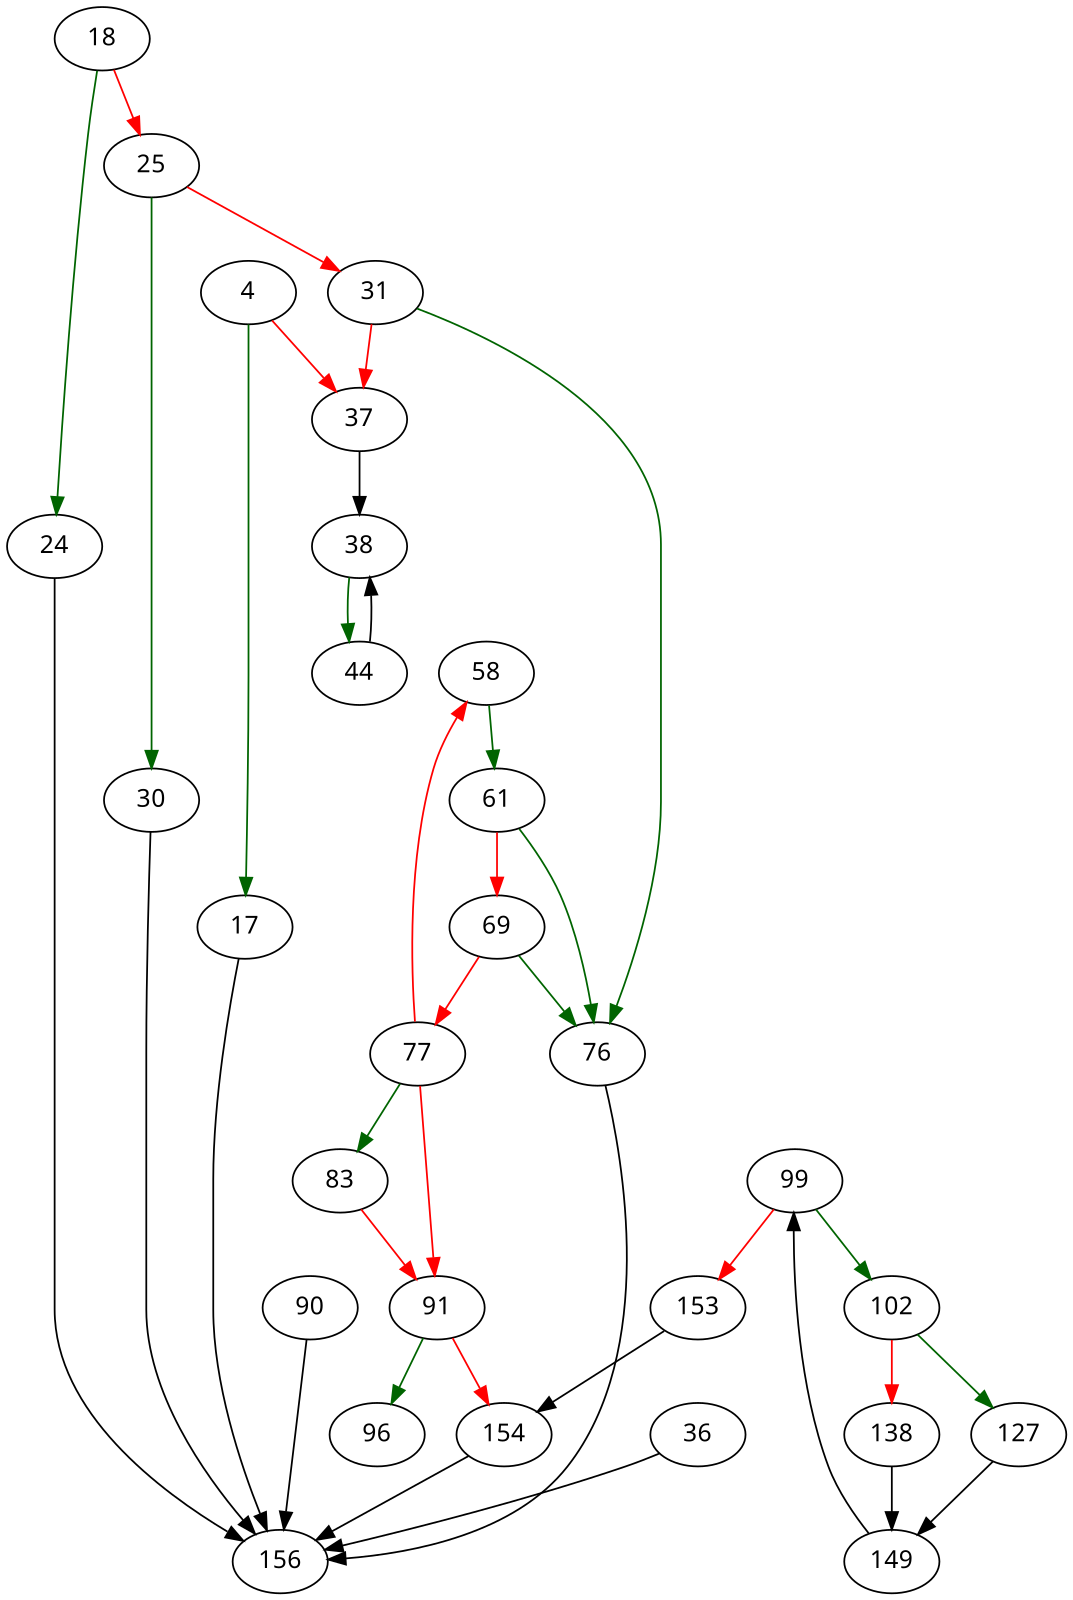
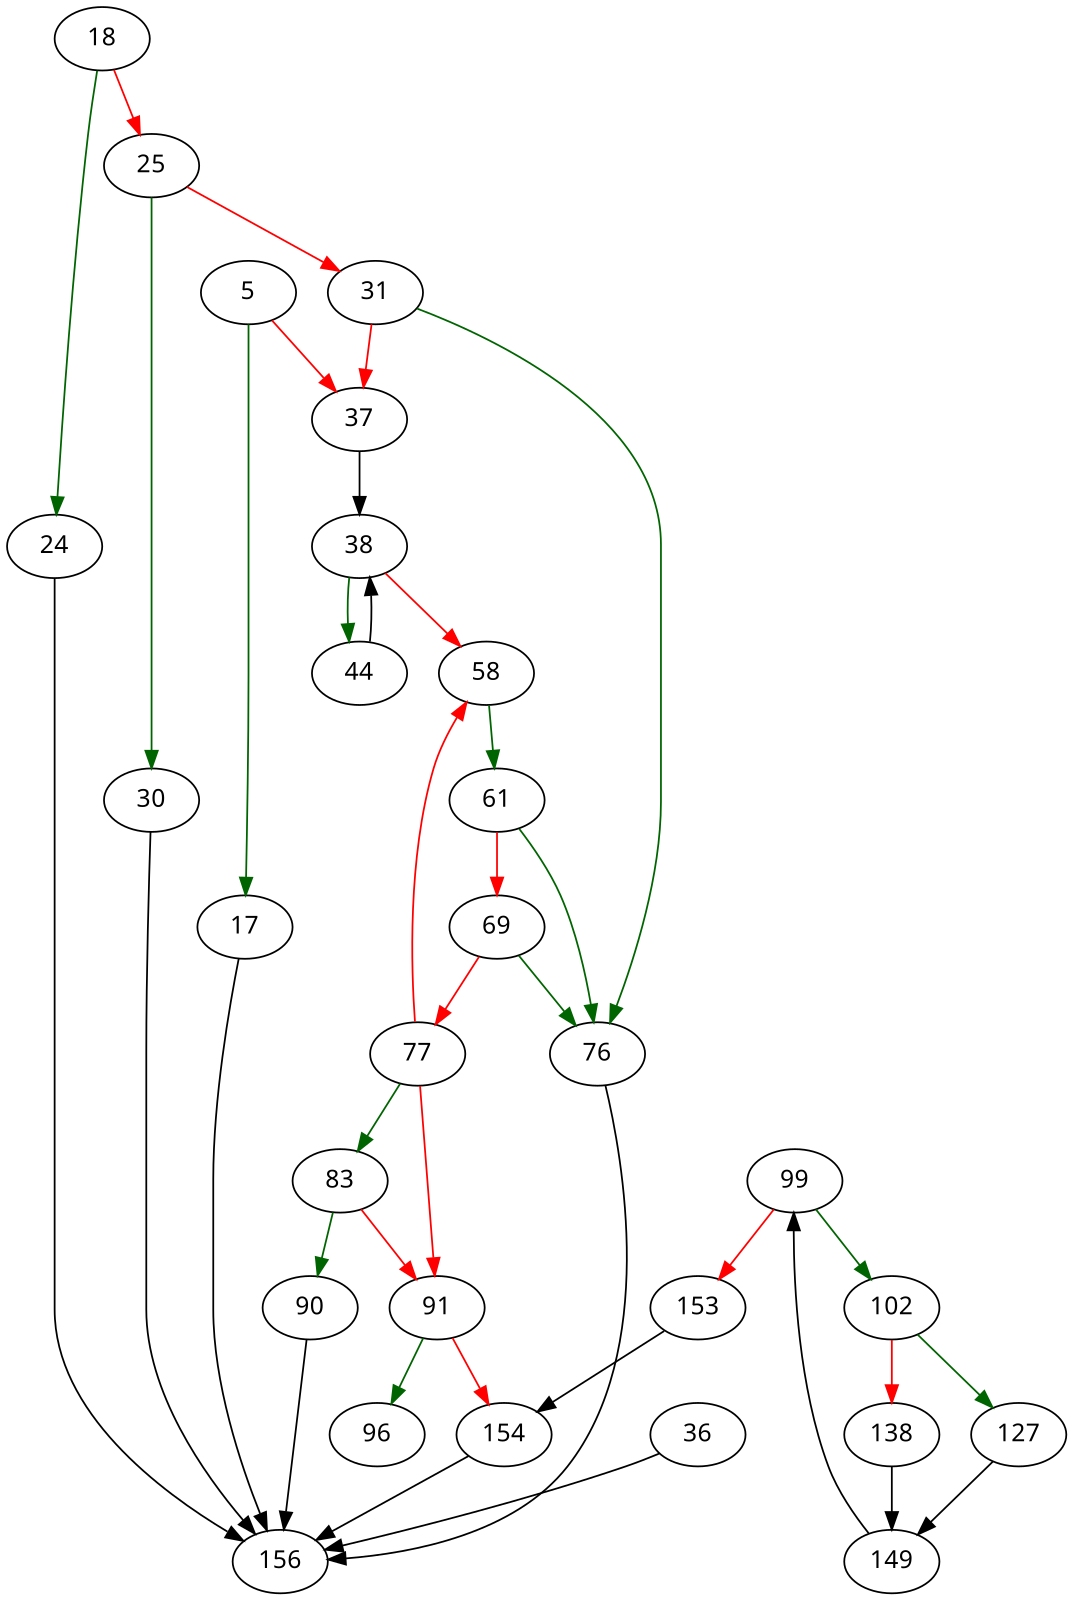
  strict digraph {
    fontname="Noto Sans"
    node [fontname="Noto Sans"]
    edge [fontname="Noto Sans"]
-   5 [entry=true label=4]
+   5 [entry=true]
    17
    37
    156
    18
    24
    25
    30
    31
    76
    36
    38
    44
    58
    61
    69
    77
    83
    91
    90
    96
    154
    99
    102
    153
    127
    138
    149
    5 -> 17 [color=darkgreen cond=true]
    5 -> 37 [color=red cond=false]
    17 -> 156
    37 -> 38
    18 -> 24 [color=darkgreen cond=true]
    18 -> 25 [color=red cond=false]
    24 -> 156
    25 -> 30 [color=darkgreen cond=true]
    25 -> 31 [color=red cond=false]
    30 -> 156
    31 -> 37 [color=red cond=false]
    31 -> 76 [color=darkgreen cond=true]
    76 -> 156
    36 -> 156
    38 -> 44 [color=darkgreen cond=true]
+   38 -> 58 [color=red cond=false]
    44 -> 38
    58 -> 61 [color=darkgreen cond=true]
    61 -> 76 [color=darkgreen cond=true]
    61 -> 69 [color=red cond=false]
    69 -> 76 [color=darkgreen cond=true]
    69 -> 77 [color=red cond=false]
    77 -> 58 [color=red cond=false]
    77 -> 83 [color=darkgreen cond=true]
    77 -> 91 [color=red cond=false]
    83 -> 91 [color=red cond=false]
+   83 -> 90 [color=darkgreen cond=true]
    91 -> 96 [color=darkgreen cond=true]
    91 -> 154 [color=red cond=false]
    90 -> 156
    154 -> 156
    99 -> 102 [color=darkgreen cond=true]
    99 -> 153 [color=red cond=false]
    102 -> 127 [color=darkgreen cond=true]
    102 -> 138 [color=red cond=false]
    153 -> 154
    127 -> 149
    138 -> 149
    149 -> 99
  }
